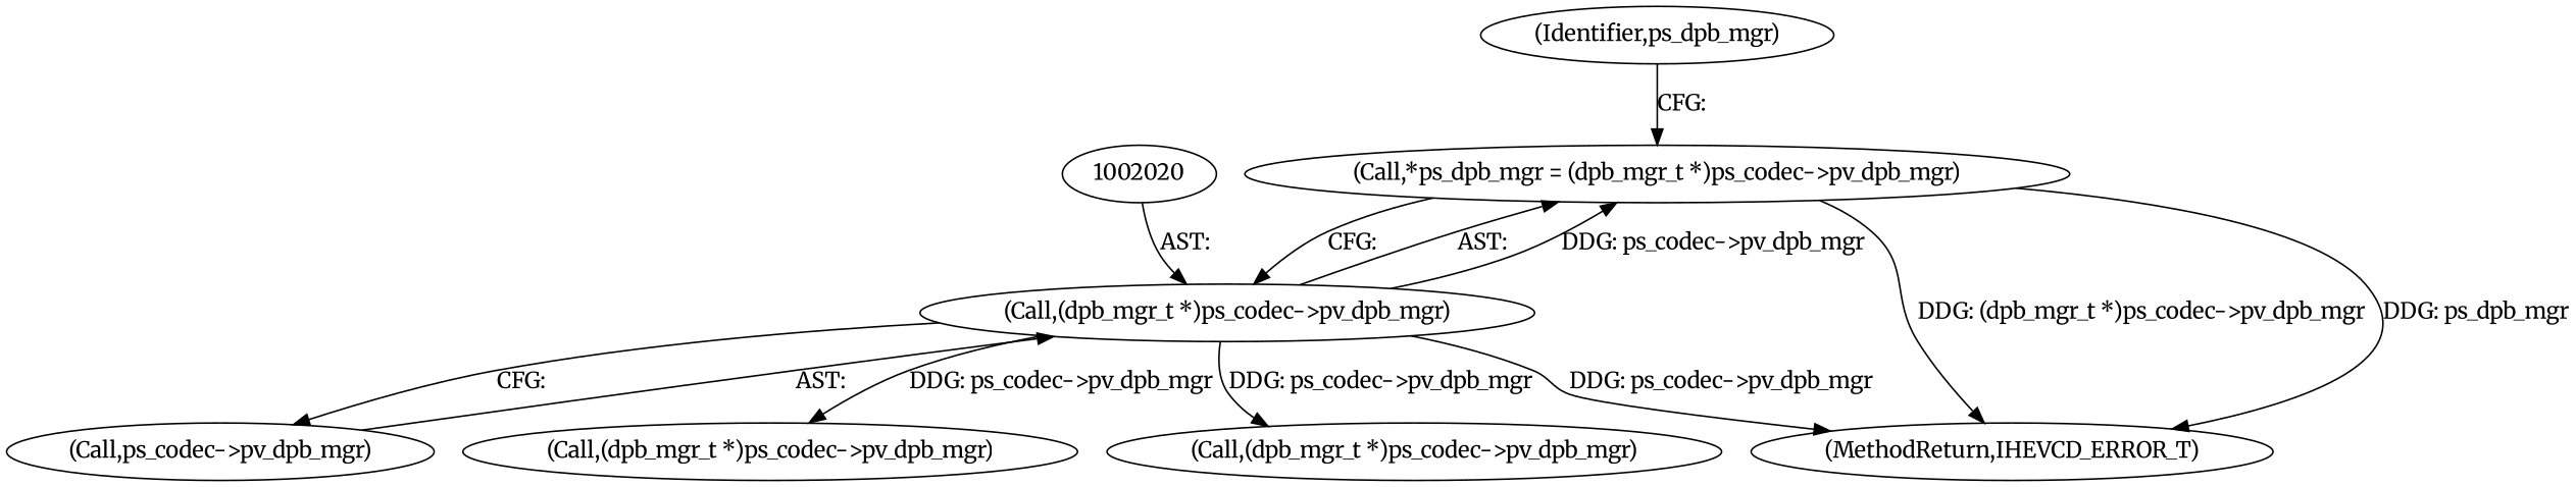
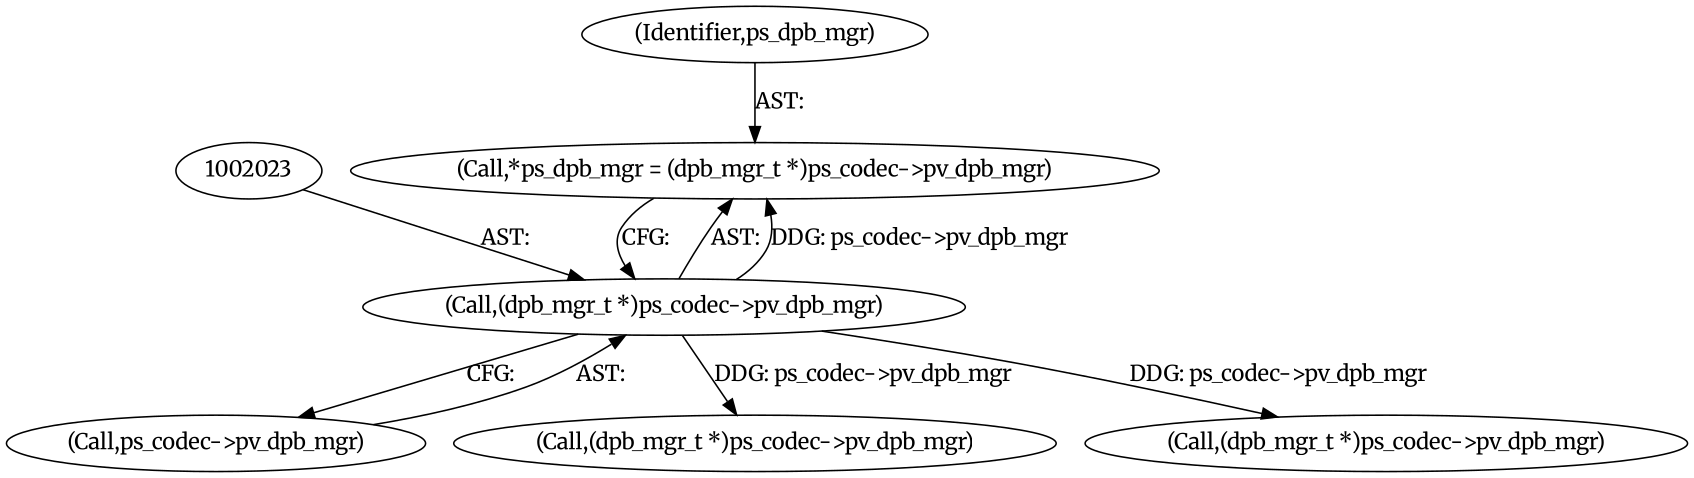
  digraph {
    fontname=Merriweather
    node [fontname=Merriweather]
    edge [fontname=Merriweather]
    n1 [label="(Call,*ps_dpb_mgr = (dpb_mgr_t *)ps_codec->pv_dpb_mgr)"]
    n2 [label="(Call,(dpb_mgr_t *)ps_codec->pv_dpb_mgr)"]
-   n3 [label="(MethodReturn,IHEVCD_ERROR_T)"]
    n4 [label="(Call,ps_codec->pv_dpb_mgr)"]
    n5 [label="(Call,(dpb_mgr_t *)ps_codec->pv_dpb_mgr)"]
    n6 [label="(Call,(dpb_mgr_t *)ps_codec->pv_dpb_mgr)"]
    n7 [label="(Identifier,ps_dpb_mgr)"]
-   1002023 [label=1002020]
+   1002023
    n1 -> n2 [label="CFG: "]
-   n1 -> n3 [label="DDG: (dpb_mgr_t *)ps_codec->pv_dpb_mgr"]
-   n1 -> n3 [label="DDG: ps_dpb_mgr"]
    n2 -> n1 [label="AST: "]
    n2 -> n1 [label="DDG: ps_codec->pv_dpb_mgr"]
-   n2 -> n3 [label="DDG: ps_codec->pv_dpb_mgr"]
    n2 -> n4 [label="CFG: "]
    n2 -> n5 [label="DDG: ps_codec->pv_dpb_mgr"]
    n2 -> n6 [label="DDG: ps_codec->pv_dpb_mgr"]
    n4 -> n2 [label="AST: "]
-   n7 -> n1 [label="CFG: "]
+   n7 -> n1 [label="AST: "]
    1002023 -> n2 [label="AST: "]
  }
